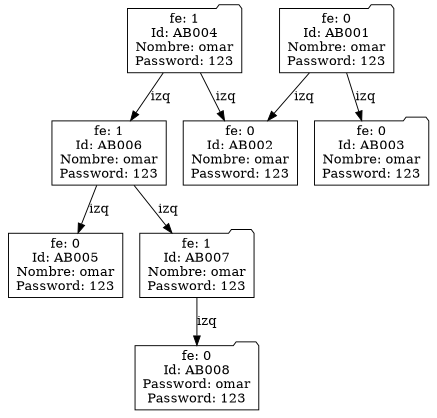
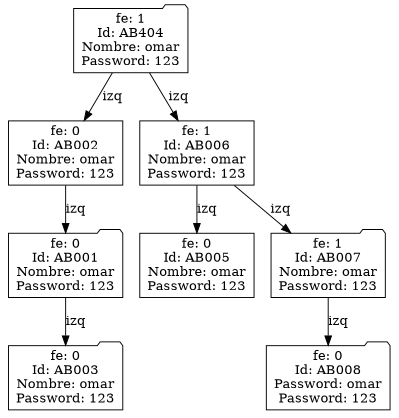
  digraph {
    node [shape=folder]
-   n1 [label="fe: 1\nId: AB004\nNombre: omar\nPassword: 123\n"]
+   n1 [label="fe: 1\nId: AB404\nNombre: omar\nPassword: 123\n"]
    n2 [label="fe: 0\nId: AB002\nNombre: omar\nPassword: 123\n" shape=box]
    n3 [label="fe: 1\nId: AB006\nNombre: omar\nPassword: 123\n" shape=box]
    n4 [label="fe: 0\nId: AB001\nNombre: omar\nPassword: 123\n"]
    n5 [label="fe: 0\nId: AB005\nNombre: omar\nPassword: 123\n" shape=box]
    n6 [label="fe: 1\nId: AB007\nNombre: omar\nPassword: 123\n"]
    n7 [label="fe: 0\nId: AB003\nNombre: omar\nPassword: 123\n"]
    n8 [label="fe: 0\nId: AB008\nPassword: omar\nPassword: 123\n"]
    n1 -> n2 [label=izq]
    n1 -> n3 [label=izq]
-   n4 -> n2 [label=izq]
+   n2 -> n4 [label=izq]
    n3 -> n5 [label=izq]
    n3 -> n6 [label=izq]
    n4 -> n7 [label=izq]
    n6 -> n8 [label=izq]
  }
